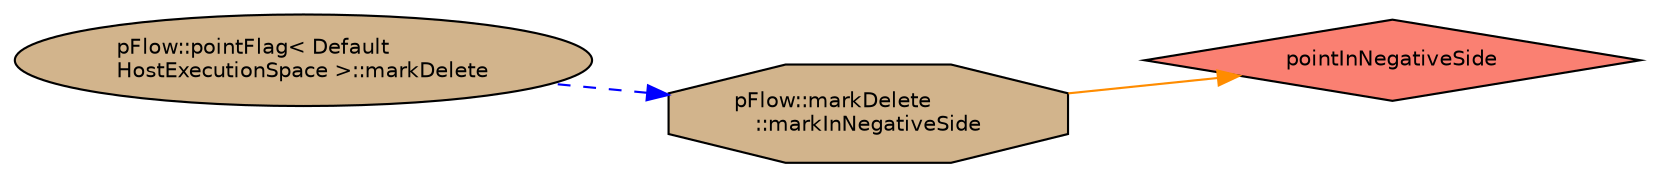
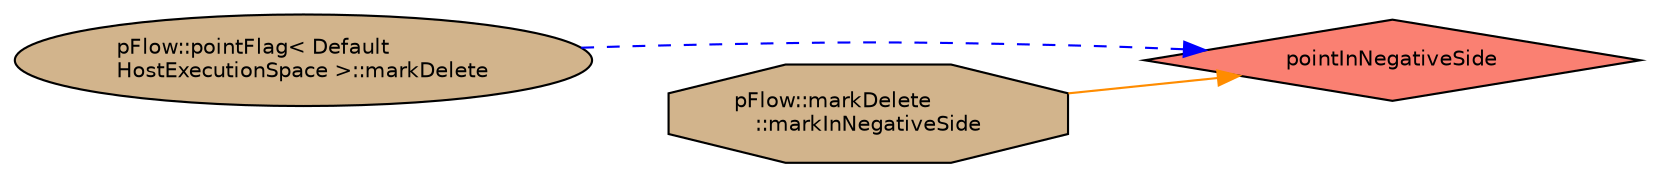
  digraph {
    rankdir=RL
    node [color=black fillcolor=tan fontname=Helvetica fontsize=10 style=filled]
    edge [dir=back fontname=Helvetica fontsize=10 labelfontname=Helvetica labelfontsize=10]
    n1 [fillcolor=salmon fontcolor=black height=0.2 label=pointInNegativeSide shape=diamond width=0.4]
    n2 [height=0.2 label="pFlow::pointFlag\< Default\lHostExecutionSpace \>::markDelete" shape=ellipse width=0.4]
    n3 [height=0.2 label="pFlow::markDelete\l::markInNegativeSide" shape=octagon width=0.4]
-   n3 -> n2 [color=blue style=dashed]
+   n1 -> n2 [color=blue style=dashed]
    n1 -> n3 [color=darkorange style=solid]
  }
